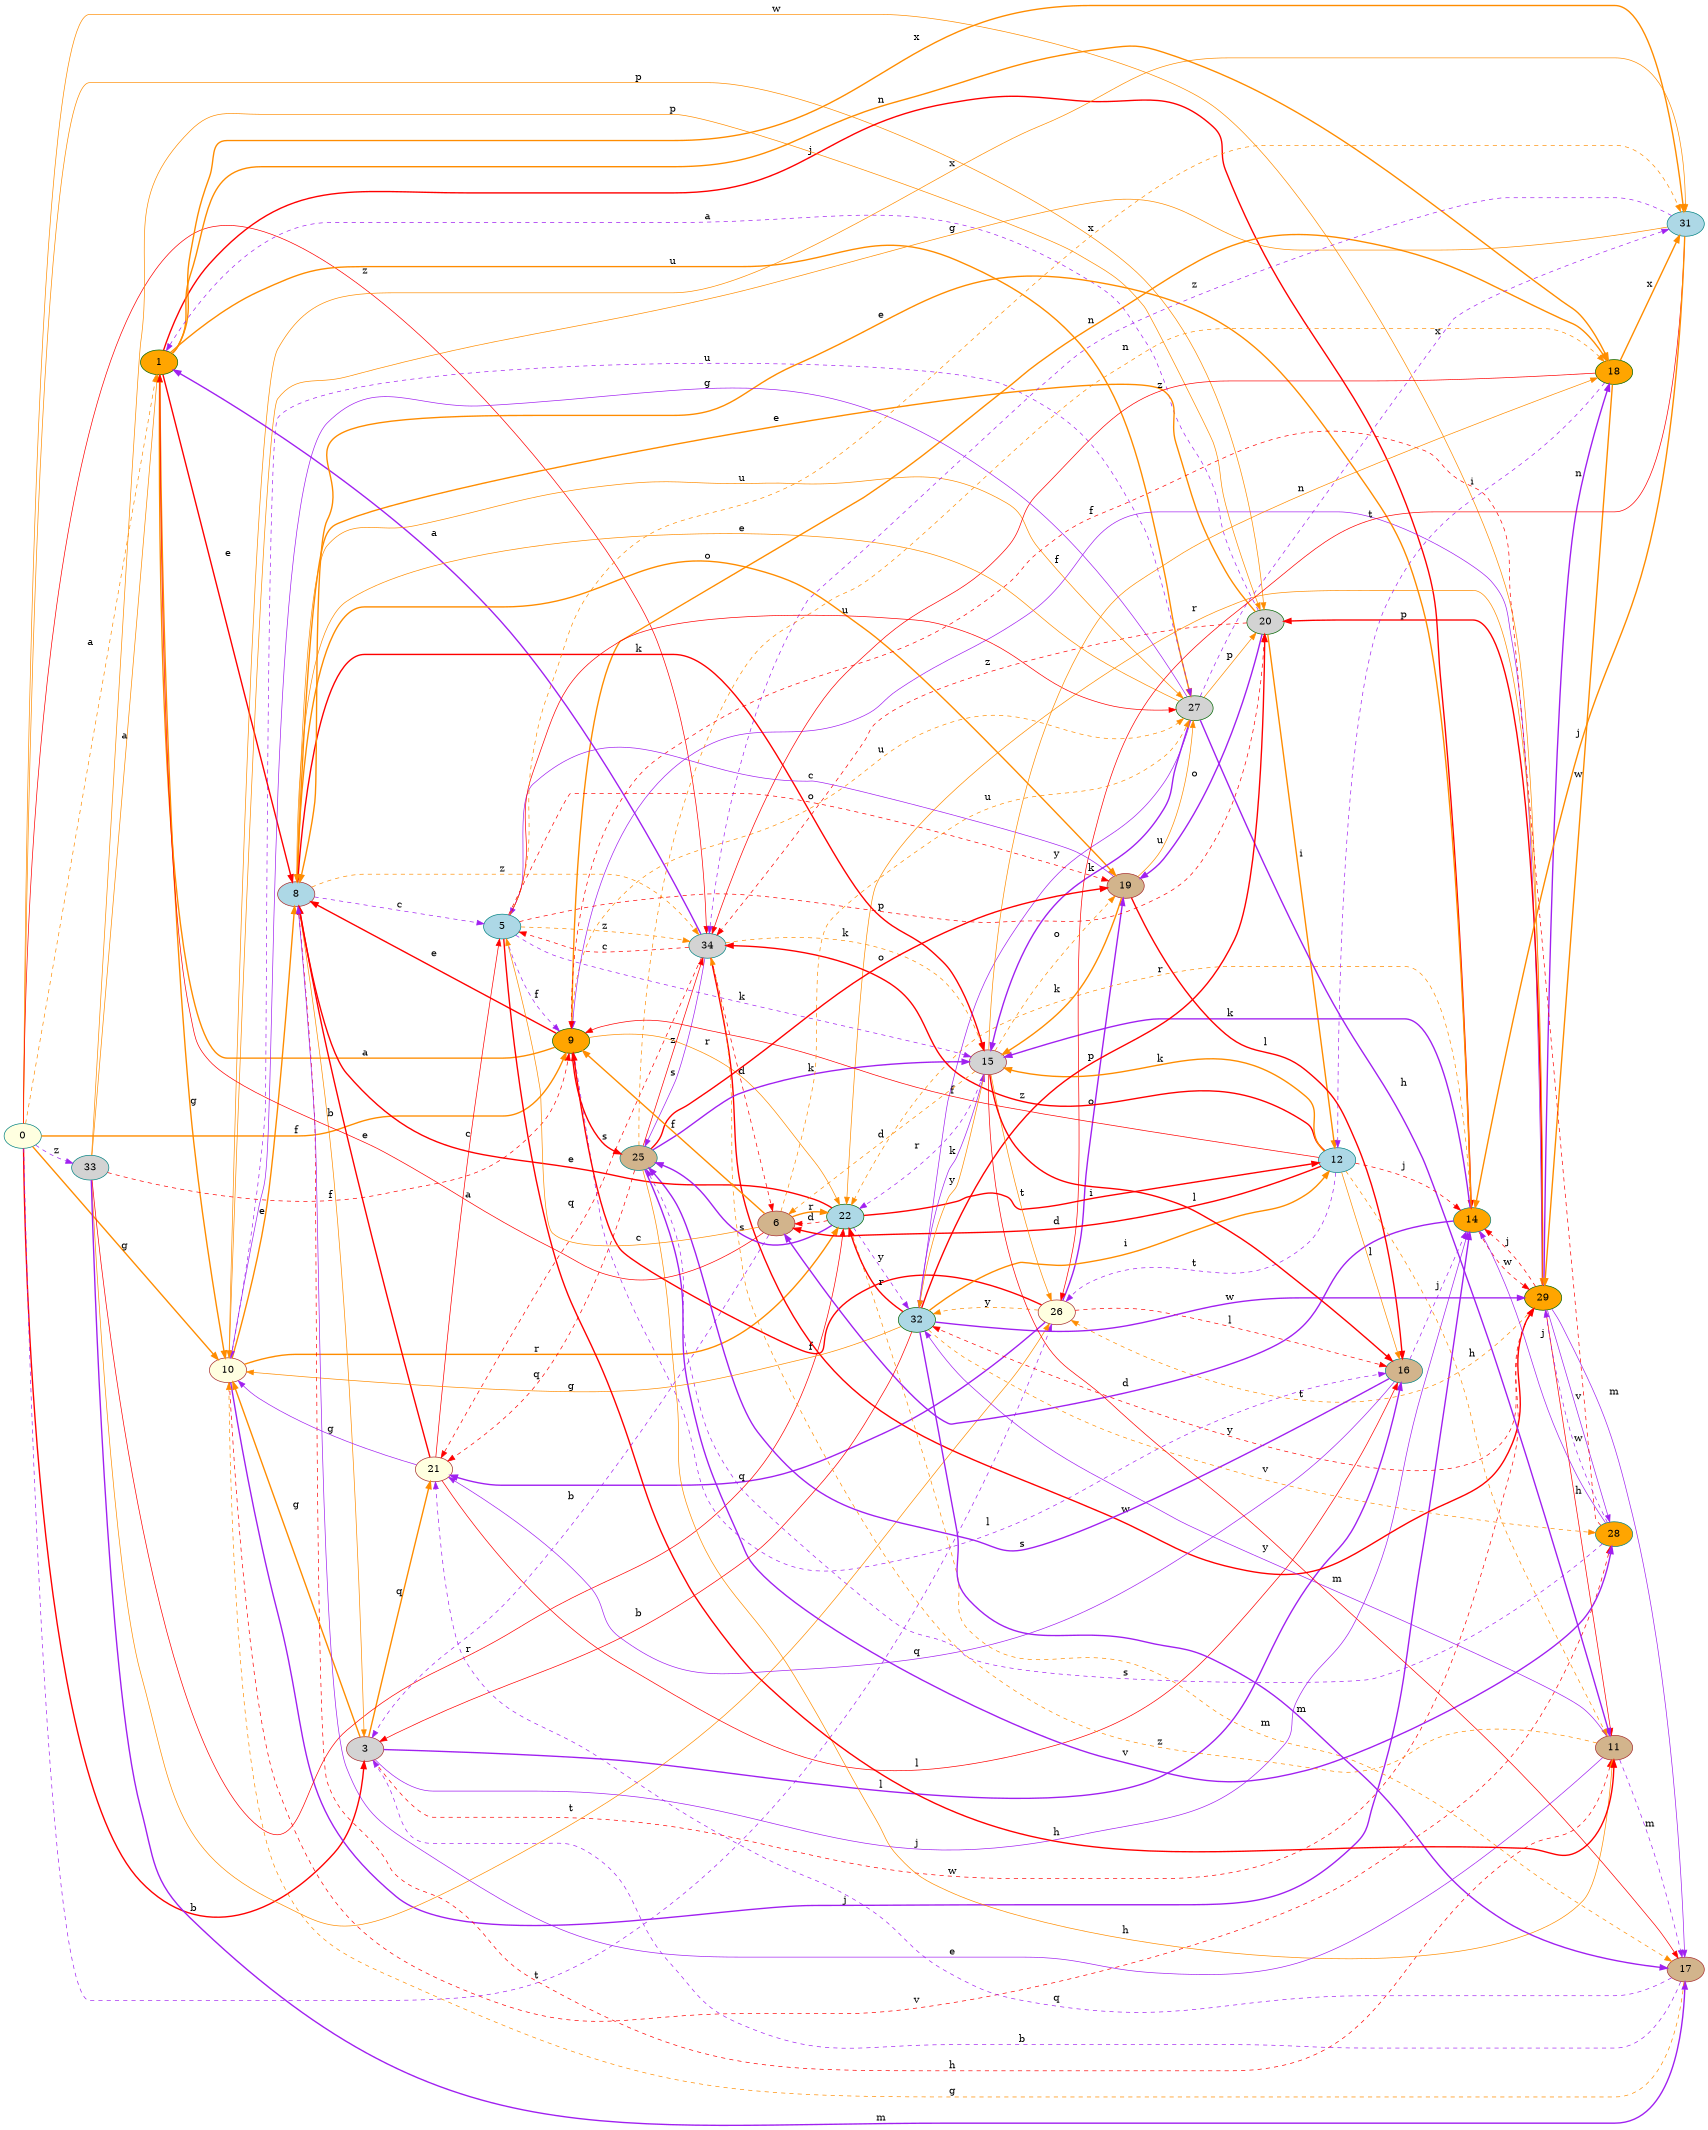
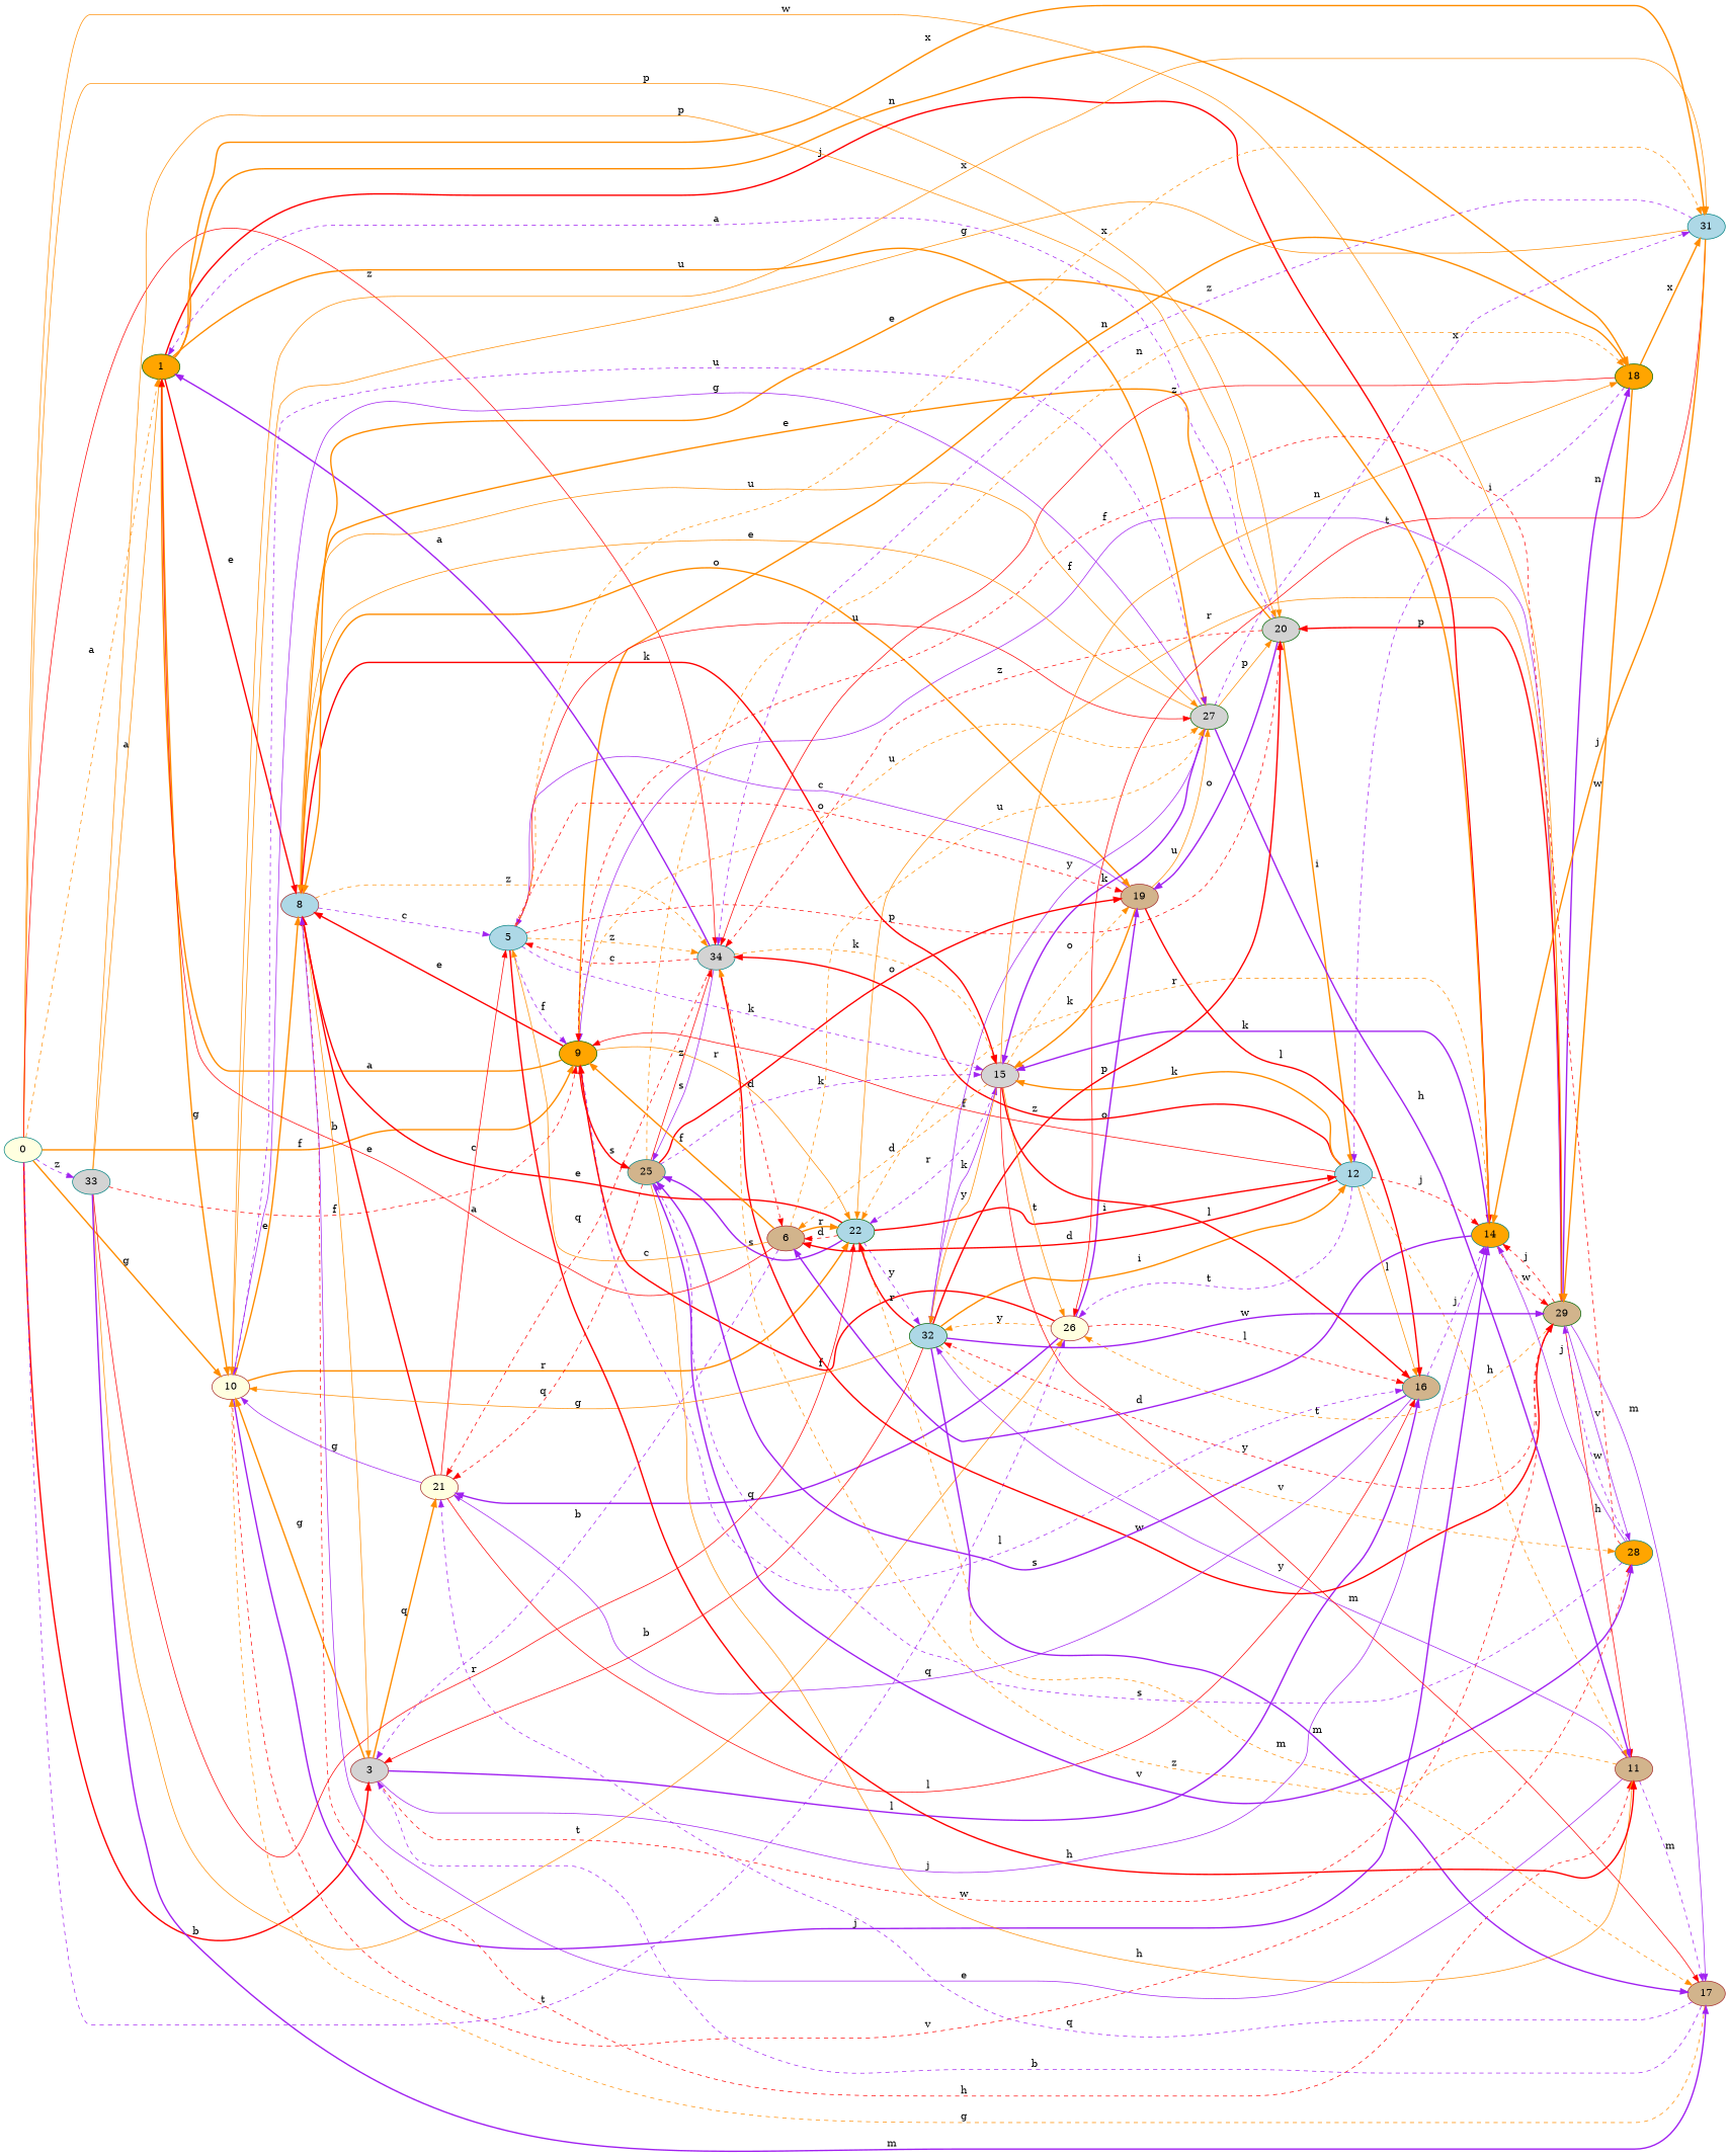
  strict digraph {
    rankdir=LR
    node [color=teal fillcolor=tan style=filled]
    edge [color=darkorange style=bold]
    0 [fillcolor=lightyellow]
    1 [color=darkgreen fillcolor=orange]
    3 [color=brown fillcolor=lightgrey]
    9 [color=darkgreen fillcolor=orange]
    10 [color=brown fillcolor=lightyellow]
    20 [color=darkgreen fillcolor=lightgrey]
    26 [color=brown fillcolor=lightyellow]
-   29 [color=darkgreen fillcolor=orange]
+   29 [color=darkgreen]
    33 [fillcolor=lightgrey]
    34 [fillcolor=lightgrey]
    8 [color=brown fillcolor=lightblue]
    14 [fillcolor=orange]
    18 [color=darkgreen fillcolor=orange]
    27 [color=darkgreen fillcolor=lightgrey]
    31 [fillcolor=lightblue]
    16
    21 [color=brown fillcolor=lightyellow]
    22 [color=darkgreen fillcolor=lightblue]
    25
    28 [fillcolor=orange]
    19 [color=brown]
    12 [fillcolor=lightblue]
    32 [color=darkgreen fillcolor=lightblue]
    11 [color=brown]
    17 [color=brown]
    5 [fillcolor=lightblue]
    15 [color=brown fillcolor=lightgrey]
    6 [color=brown]
    0 -> 1 [label=a style=dashed]
    0 -> 3 [color=red label=b]
    0 -> 9 [label=f]
    0 -> 10 [label=g]
    0 -> 20 [label=p style=solid]
    0 -> 26 [color=purple label=t style=dashed]
    0 -> 29 [label=w style=solid]
    0 -> 33 [color=purple label=z style=dashed]
    0 -> 34 [color=red label=z style=solid]
    1 -> 10 [label=g]
    1 -> 8 [color=red label=e]
    1 -> 14 [color=red label=j]
    1 -> 18 [label=n]
    1 -> 27 [label=u]
    1 -> 31 [label=x]
    3 -> 10 [label=g]
    3 -> 29 [color=red label=w style=dashed]
    3 -> 14 [color=purple label=j style=solid]
    3 -> 16 [color=purple label=l]
    3 -> 21 [label=q]
    9 -> 1 [label=a]
    9 -> 8 [color=red label=e]
    9 -> 18 [label=n]
    9 -> 27 [label=u style=dashed]
    9 -> 16 [color=purple label=l style=dashed]
    9 -> 22 [label=r style=solid]
    9 -> 25 [color=red label=s]
    10 -> 8 [label=e]
    10 -> 14 [color=purple label=j]
    10 -> 27 [color=purple label=u style=dashed]
    10 -> 31 [label=x style=solid]
    10 -> 22 [label=r]
    10 -> 28 [color=red label=v style=dashed]
    20 -> 1 [color=purple label=a style=dashed]
    20 -> 34 [color=red label=z style=dashed]
    20 -> 8 [label=e]
    20 -> 19 [color=purple label=o]
    20 -> 12 [label=i]
    26 -> 9 [color=red label=f]
    26 -> 16 [color=red label=l style=dashed]
    26 -> 21 [color=purple label=q]
    26 -> 19 [color=purple label=o]
    26 -> 32 [label=y style=dashed]
    29 -> 9 [color=purple label=f style=solid]
    29 -> 20 [color=red label=p]
    29 -> 26 [label=t style=dashed]
    29 -> 14 [color=red label=j style=dashed]
    29 -> 18 [color=purple label=n]
    29 -> 22 [label=r style=solid]
    29 -> 28 [color=purple label=v style=solid]
    29 -> 32 [color=red label=y style=dashed]
    29 -> 11 [color=red label=h style=solid]
    29 -> 17 [color=purple label=m style=solid]
    33 -> 1 [label=a style=solid]
    33 -> 9 [color=red label=f style=dashed]
    33 -> 20 [label=p style=solid]
    33 -> 26 [label=t style=solid]
    33 -> 22 [color=red label=r style=solid]
    33 -> 17 [color=purple label=m]
    34 -> 1 [color=purple label=a]
    34 -> 29 [color=red label=w]
    34 -> 21 [color=red label=q style=dashed]
    34 -> 25 [color=purple label=s style=solid]
    34 -> 5 [color=red label=c style=dashed]
    34 -> 15 [label=k style=dashed]
    34 -> 6 [color=red label=d style=dashed]
    8 -> 3 [label=b style=solid]
    8 -> 34 [label=z style=dashed]
    8 -> 27 [label=u style=solid]
    8 -> 19 [label=o]
    8 -> 11 [color=red label=h style=dashed]
    8 -> 5 [color=purple label=c style=dashed]
    8 -> 15 [color=red label=k]
    14 -> 29 [color=red label=w style=dashed]
    14 -> 8 [label=e]
    14 -> 22 [label=r style=dashed]
    14 -> 15 [color=purple label=k]
    14 -> 6 [color=purple label=d]
    18 -> 29 [label=w]
    18 -> 34 [color=red label=z style=solid]
    18 -> 31 [label=x]
    18 -> 12 [color=purple label=i style=dashed]
    27 -> 10 [color=purple label=g style=solid]
    27 -> 20 [label=p style=solid]
    27 -> 8 [label=e style=solid]
    27 -> 31 [color=purple label=x style=dashed]
    27 -> 32 [color=purple label=y style=solid]
    27 -> 11 [color=purple label=h]
    27 -> 15 [color=purple label=k]
    31 -> 10 [label=g style=solid]
    31 -> 26 [color=red label=t style=solid]
    31 -> 34 [color=purple label=z style=dashed]
    31 -> 14 [label=j]
    16 -> 14 [color=purple label=j style=dashed]
    16 -> 21 [color=purple label=q style=solid]
    16 -> 25 [color=purple label=s]
    21 -> 10 [color=purple label=g style=solid]
    21 -> 8 [color=red label=e]
    21 -> 16 [color=red label=l style=solid]
    21 -> 5 [color=red label=c style=solid]
    22 -> 8 [color=red label=e]
    22 -> 25 [color=purple label=s]
    22 -> 12 [color=red label=i]
    22 -> 32 [color=purple label=y style=dashed]
    22 -> 17 [label=m style=dashed]
    22 -> 6 [color=red label=d style=dashed]
    25 -> 34 [color=red label=z style=solid]
    25 -> 18 [label=n style=dashed]
    25 -> 21 [color=red label=q style=dashed]
    25 -> 28 [color=purple label=v]
    25 -> 19 [color=red label=o]
    25 -> 11 [label=h style=solid]
-   25 -> 15 [color=purple label=k]
+   25 -> 15 [color=purple label=k style=dashed]
    28 -> 9 [color=red label=f style=dashed]
    28 -> 29 [color=purple label=w style=dashed]
    28 -> 14 [color=purple label=j style=solid]
    28 -> 25 [color=purple label=s style=dashed]
    19 -> 27 [label=u style=solid]
    19 -> 16 [color=red label=l]
    19 -> 5 [color=purple label=c style=solid]
    19 -> 15 [label=k]
    12 -> 9 [color=red label=f style=solid]
    12 -> 26 [color=purple label=t style=dashed]
    12 -> 34 [color=red label=z]
    12 -> 14 [color=red label=j style=dashed]
    12 -> 16 [label=l style=solid]
    12 -> 11 [label=h style=dashed]
    12 -> 15 [label=k]
    12 -> 6 [color=red label=d]
    32 -> 3 [color=red label=b style=solid]
    32 -> 10 [label=g style=solid]
    32 -> 20 [color=red label=p]
    32 -> 29 [color=purple label=w]
    32 -> 22 [color=red label=r]
    32 -> 28 [label=v style=dashed]
    32 -> 12 [label=i]
    32 -> 17 [color=purple label=m]
    32 -> 15 [color=purple label=k style=solid]
    11 -> 34 [label=z style=dashed]
    11 -> 8 [color=purple label=e style=solid]
    11 -> 32 [color=purple label=y style=solid]
    11 -> 17 [color=purple label=m style=dashed]
    17 -> 3 [color=purple label=b style=dashed]
    17 -> 10 [label=g style=dashed]
    17 -> 21 [color=purple label=q style=dashed]
    5 -> 9 [color=purple label=f style=dashed]
    5 -> 20 [color=red label=p style=dashed]
    5 -> 34 [label=z style=dashed]
    5 -> 27 [color=red label=u style=solid]
    5 -> 31 [label=x style=dashed]
    5 -> 19 [color=red label=o style=dashed]
    5 -> 11 [color=red label=h]
    5 -> 15 [color=purple label=k style=dashed]
    15 -> 26 [label=t style=solid]
    15 -> 18 [label=n style=solid]
    15 -> 16 [color=red label=l]
    15 -> 22 [color=purple label=r style=dashed]
    15 -> 19 [label=o style=dashed]
    15 -> 32 [label=y style=solid]
    15 -> 17 [color=red label=m style=solid]
    15 -> 6 [label=d style=dashed]
    6 -> 1 [color=red label=a style=solid]
    6 -> 3 [color=purple label=b style=dashed]
    6 -> 9 [label=f]
    6 -> 27 [label=u style=dashed]
    6 -> 22 [label=r]
    6 -> 5 [label=c style=solid]
  }
